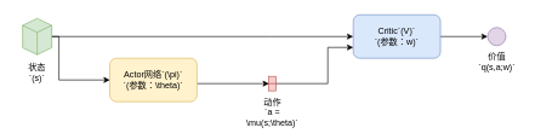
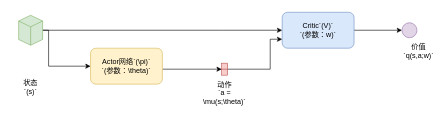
  <mxCell id="0" />
  <mxCell id="1" parent="0" />
  <mxCell id="2" style="edgeStyle=orthogonalEdgeStyle;rounded=0;orthogonalLoop=1;jettySize=auto;html=1;entryX=0;entryY=0.5;entryDx=0;entryDy=0;" edge="1" parent="1" source="4" target="12"><mxGeometry relative="1" as="geometry"><Array as="points"><mxPoint x="370" y="50" /><mxPoint x="370" y="50" /></Array></mxGeometry></mxCell>
  <mxCell id="3" style="edgeStyle=orthogonalEdgeStyle;rounded=0;orthogonalLoop=1;jettySize=auto;html=1;entryX=0;entryY=0.5;entryDx=0;entryDy=0;" edge="1" parent="1" source="4" target="7"><mxGeometry relative="1" as="geometry"><Array as="points"><mxPoint x="80" y="50" /><mxPoint x="80" y="110" /></Array></mxGeometry></mxCell>
  <mxCell id="4" value="" style="html=1;shape=mxgraph.basic.isocube;isoAngle=15;flipH=1;flipV=0;fillColor=#d5e8d4;strokeColor=#82b366;" vertex="1" parent="1"><mxGeometry x="30" y="25" width="40" height="50" as="geometry" /></mxCell>
- <mxCell id="5" value="&lt;div&gt;状态&lt;/div&gt;&lt;div&gt;`(s)`&lt;br&gt;&lt;/div&gt;" style="text;strokeColor=none;align=center;fillColor=none;html=1;verticalAlign=middle;whiteSpace=wrap;rounded=0;" vertex="1" parent="1"><mxGeometry x="20" y="85" width="60" height="30" as="geometry" /></mxCell>
+ <mxCell id="5" value="&lt;div&gt;状态&lt;/div&gt;&lt;div&gt;`(s)`&lt;br&gt;&lt;/div&gt;" style="text;strokeColor=none;align=center;fillColor=none;html=1;verticalAlign=middle;whiteSpace=wrap;rounded=0;" vertex="1" parent="1"><mxGeometry x="20" y="130" width="60" height="30" as="geometry" /></mxCell>
  <mxCell id="6" style="edgeStyle=orthogonalEdgeStyle;rounded=0;orthogonalLoop=1;jettySize=auto;html=1;entryX=0;entryY=0;entryDx=0;entryDy=0;" edge="1" parent="1" source="7" target="10"><mxGeometry relative="1" as="geometry"><Array as="points"><mxPoint x="360" y="115" /><mxPoint x="360" y="115" /></Array></mxGeometry></mxCell>
  <mxCell id="7" value="&lt;div&gt;Actor网络`(\pi)`&lt;/div&gt;&lt;div&gt;`(参数：\theta)`&lt;br&gt;&lt;/div&gt;" style="rounded=1;whiteSpace=wrap;html=1;fillColor=#fff2cc;strokeColor=#d6b656;" vertex="1" parent="1"><mxGeometry x="150" y="80" width="120" height="60" as="geometry" /></mxCell>
  <mxCell id="8" value="" style="group" vertex="1" connectable="0" parent="1"><mxGeometry x="369" y="105" width="10" height="20" as="geometry" /></mxCell>
  <mxCell id="9" value="" style="rounded=0;whiteSpace=wrap;html=1;fillColor=#f8cecc;strokeColor=#b85450;" vertex="1" parent="8"><mxGeometry width="10" height="10" as="geometry" /></mxCell>
  <mxCell id="10" value="" style="rounded=0;whiteSpace=wrap;html=1;fillColor=#f8cecc;strokeColor=#b85450;" vertex="1" parent="8"><mxGeometry y="10" width="10" height="10" as="geometry" /></mxCell>
  <mxCell id="11" style="edgeStyle=orthogonalEdgeStyle;rounded=0;orthogonalLoop=1;jettySize=auto;html=1;entryX=0;entryY=0.5;entryDx=0;entryDy=0;" edge="1" parent="1" source="12" target="15"><mxGeometry relative="1" as="geometry" /></mxCell>
- <mxCell id="12" value="&lt;div&gt;Critic`(V)`&lt;/div&gt;&lt;div&gt;`(参数：w)`&lt;br&gt;&lt;/div&gt;" style="rounded=1;whiteSpace=wrap;html=1;fillColor=#dae8fc;strokeColor=#6c8ebf;" vertex="1" parent="1"><mxGeometry x="485" y="20" width="120" height="60" as="geometry" /></mxCell>
+ <mxCell id="12" value="&lt;div&gt;Critic`(V)`&lt;/div&gt;&lt;div&gt;`(参数：w)`&lt;br&gt;&lt;/div&gt;" style="rounded=1;whiteSpace=wrap;html=1;fillColor=#dae8fc;strokeColor=#6c8ebf;" vertex="1" parent="1"><mxGeometry x="470" y="20" width="120" height="60" as="geometry" /></mxCell>
  <mxCell id="13" style="edgeStyle=orthogonalEdgeStyle;rounded=0;orthogonalLoop=1;jettySize=auto;html=1;exitX=1;exitY=0;exitDx=0;exitDy=0;entryX=0;entryY=0.75;entryDx=0;entryDy=0;" edge="1" parent="1" source="10" target="12"><mxGeometry relative="1" as="geometry"><Array as="points"><mxPoint x="450" y="115" /><mxPoint x="450" y="65" /></Array></mxGeometry></mxCell>
  <mxCell id="14" value="&lt;div&gt;动作&lt;br&gt;&lt;/div&gt;&lt;div&gt;`a = \mu(s;\theta)`&lt;/div&gt;" style="text;strokeColor=none;align=center;fillColor=none;html=1;verticalAlign=middle;whiteSpace=wrap;rounded=0;" vertex="1" parent="1"><mxGeometry x="344" y="140" width="60" height="30" as="geometry" /></mxCell>
  <mxCell id="15" value="" style="ellipse;whiteSpace=wrap;html=1;aspect=fixed;fillColor=#e1d5e7;strokeColor=#9673a6;" vertex="1" parent="1"><mxGeometry x="670" y="37.5" width="25" height="25" as="geometry" /></mxCell>
- <mxCell id="16" value="&lt;div&gt;价值&lt;/div&gt;&lt;div&gt;`q(s,a;w)`&lt;br&gt;&lt;/div&gt;" style="text;strokeColor=none;align=center;fillColor=none;html=1;verticalAlign=middle;whiteSpace=wrap;rounded=0;" vertex="1" parent="1"><mxGeometry x="652.5" y="70" width="60" height="30" as="geometry" /></mxCell>
+ <mxCell id="16" value="&lt;div&gt;价值&lt;/div&gt;&lt;div&gt;`q(s,a;w)`&lt;br&gt;&lt;/div&gt;" style="text;strokeColor=none;align=center;fillColor=none;html=1;verticalAlign=middle;whiteSpace=wrap;rounded=0;" vertex="1" parent="1"><mxGeometry x="667.5" y="70" width="60" height="30" as="geometry" /></mxCell>
  <mxCell id="17" value="&amp;nbsp;" style="text;whiteSpace=wrap;html=1;" vertex="1" parent="1"><mxGeometry x="220" y="85" width="40" height="40" as="geometry" /></mxCell>
